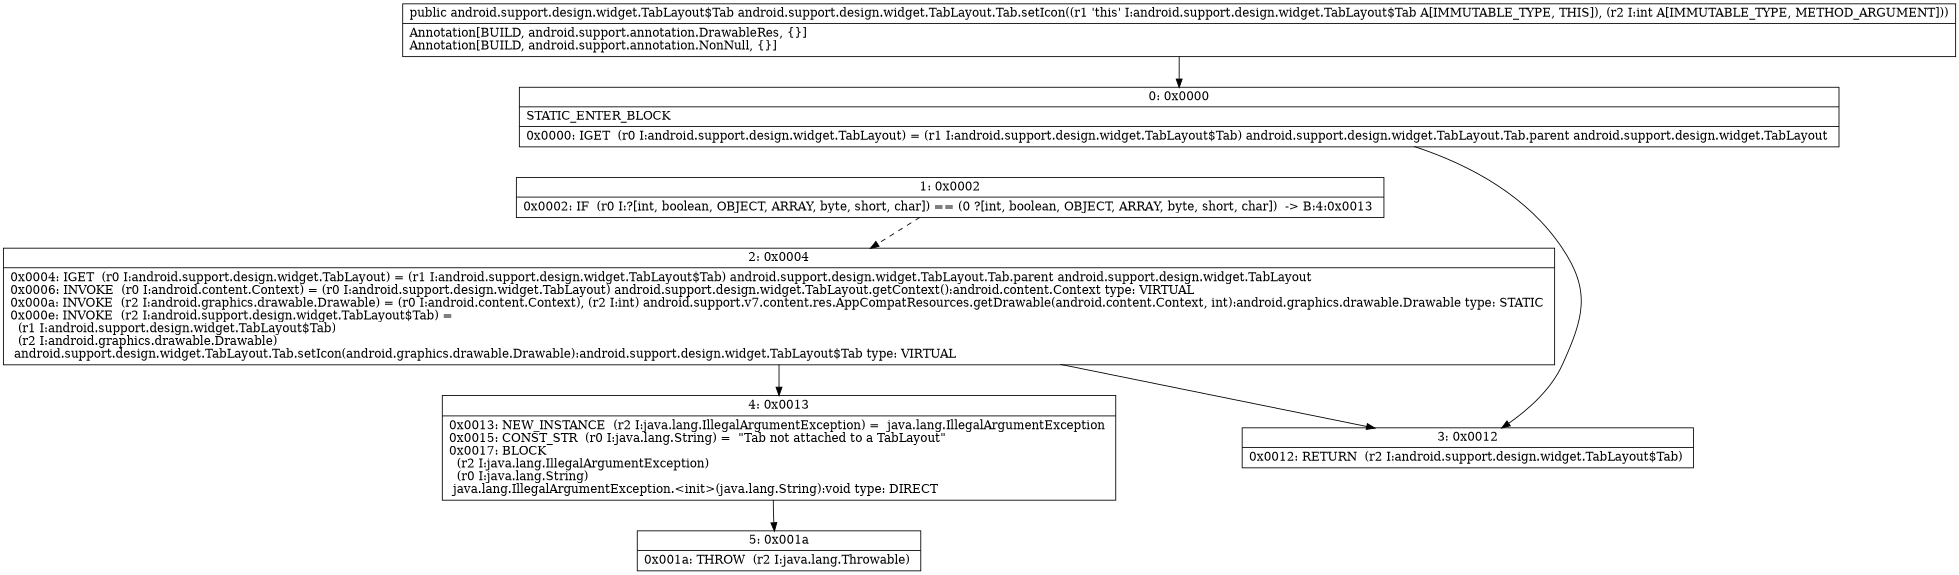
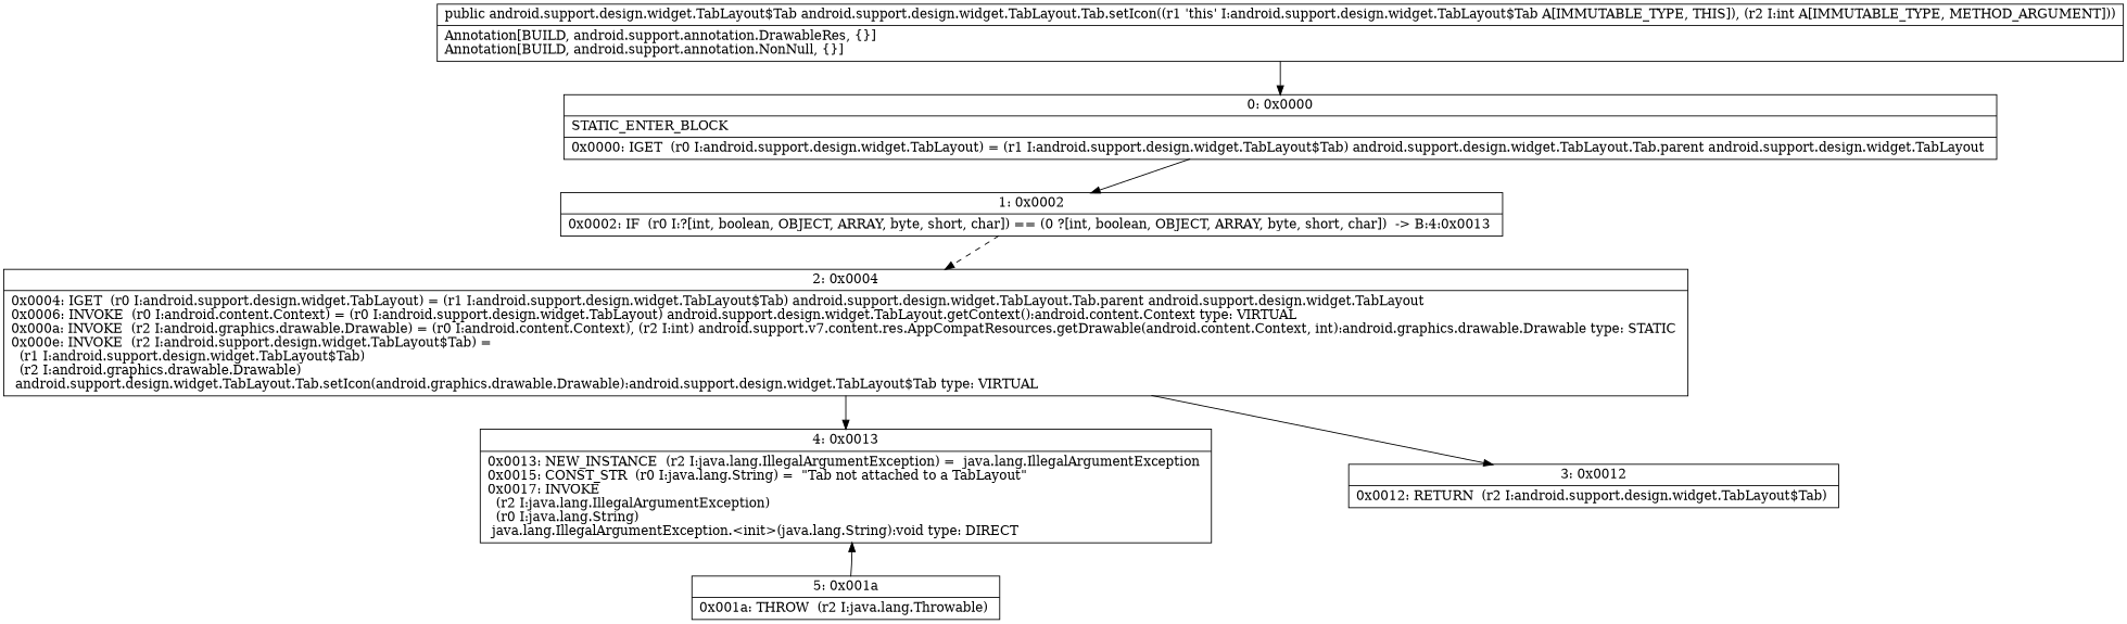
  digraph {
    node [shape=record]
    n1 [label="{0\:\ 0x0000|STATIC_ENTER_BLOCK\l|0x0000: IGET  (r0 I:android.support.design.widget.TabLayout) = (r1 I:android.support.design.widget.TabLayout$Tab) android.support.design.widget.TabLayout.Tab.parent android.support.design.widget.TabLayout \l}"]
    n2 [label="{1\:\ 0x0002|0x0002: IF  (r0 I:?[int, boolean, OBJECT, ARRAY, byte, short, char]) == (0 ?[int, boolean, OBJECT, ARRAY, byte, short, char])  \-\> B:4:0x0013 \l}"]
    n3 [label="{2\:\ 0x0004|0x0004: IGET  (r0 I:android.support.design.widget.TabLayout) = (r1 I:android.support.design.widget.TabLayout$Tab) android.support.design.widget.TabLayout.Tab.parent android.support.design.widget.TabLayout \l0x0006: INVOKE  (r0 I:android.content.Context) = (r0 I:android.support.design.widget.TabLayout) android.support.design.widget.TabLayout.getContext():android.content.Context type: VIRTUAL \l0x000a: INVOKE  (r2 I:android.graphics.drawable.Drawable) = (r0 I:android.content.Context), (r2 I:int) android.support.v7.content.res.AppCompatResources.getDrawable(android.content.Context, int):android.graphics.drawable.Drawable type: STATIC \l0x000e: INVOKE  (r2 I:android.support.design.widget.TabLayout$Tab) = \l  (r1 I:android.support.design.widget.TabLayout$Tab)\l  (r2 I:android.graphics.drawable.Drawable)\l android.support.design.widget.TabLayout.Tab.setIcon(android.graphics.drawable.Drawable):android.support.design.widget.TabLayout$Tab type: VIRTUAL \l}"]
-   n4 [label="{4\:\ 0x0013|0x0013: NEW_INSTANCE  (r2 I:java.lang.IllegalArgumentException) =  java.lang.IllegalArgumentException \l0x0015: CONST_STR  (r0 I:java.lang.String) =  \"Tab not attached to a TabLayout\" \l0x0017: BLOCK  \l  (r2 I:java.lang.IllegalArgumentException)\l  (r0 I:java.lang.String)\l java.lang.IllegalArgumentException.\<init\>(java.lang.String):void type: DIRECT \l}"]
+   n4 [label="{4\:\ 0x0013|0x0013: NEW_INSTANCE  (r2 I:java.lang.IllegalArgumentException) =  java.lang.IllegalArgumentException \l0x0015: CONST_STR  (r0 I:java.lang.String) =  \"Tab not attached to a TabLayout\" \l0x0017: INVOKE  \l  (r2 I:java.lang.IllegalArgumentException)\l  (r0 I:java.lang.String)\l java.lang.IllegalArgumentException.\<init\>(java.lang.String):void type: DIRECT \l}"]
    n5 [label="{3\:\ 0x0012|0x0012: RETURN  (r2 I:android.support.design.widget.TabLayout$Tab) \l}"]
    n6 [label="{5\:\ 0x001a|0x001a: THROW  (r2 I:java.lang.Throwable) \l}"]
    n7 [label="{public android.support.design.widget.TabLayout$Tab android.support.design.widget.TabLayout.Tab.setIcon((r1 'this' I:android.support.design.widget.TabLayout$Tab A[IMMUTABLE_TYPE, THIS]), (r2 I:int A[IMMUTABLE_TYPE, METHOD_ARGUMENT]))  | Annotation[BUILD, android.support.annotation.DrawableRes, \{\}]\lAnnotation[BUILD, android.support.annotation.NonNull, \{\}]\l}"]
-   n1 -> n5
+   n1 -> n2
    n2 -> n3 [style=dashed]
    n3 -> n4
    n3 -> n5
-   n4 -> n6
+   n6 -> n4
    n7 -> n1
  }
